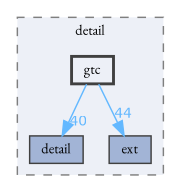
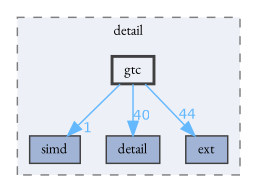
  digraph {
    compound=true
    fontname="EB Garamond"
    node [color=grey25 fillcolor="#a2b4d6" fontname="EB Garamond" fontsize=10 shape=box style=filled]
    edge [color=steelblue1 fontcolor=steelblue1 fontname="EB Garamond" fontsize=10 labeldistance=1.5 labelfontname=Helvetica labelfontsize=10]
+   n1 [height=0.2 label=simd width=0.4]
    n2 [height=0.2 label=detail width=0.4]
    n3 [height=0.2 label=ext width=0.4]
    n4 [fillcolor="#edf0f7" height=0.2 label=gtc style="filled,bold" width=0.4]
    subgraph cluster_1 {
      bgcolor="#edf0f7"
      fontsize=10
      label=detail
      pencolor=grey50
      style="filled,dashed"
+     n1
      n2
      n3
      n4
    }
+   n4 -> n1 [headlabel=1]
    n4 -> n2 [headlabel=40]
    n4 -> n3 [headlabel=44]
  }
